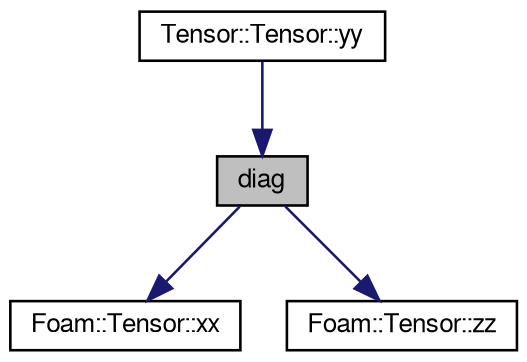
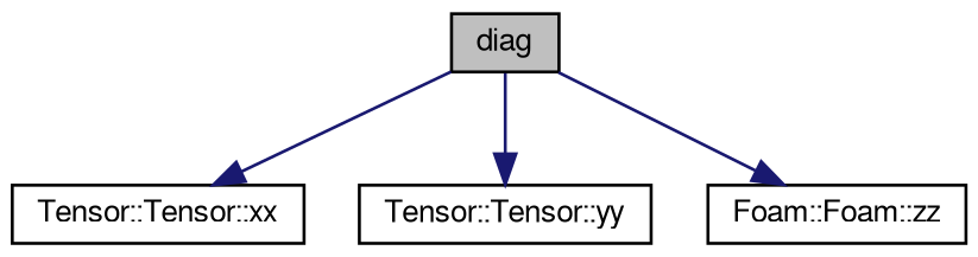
  digraph {
    rankdir=TB
    node [color=black fontname=FreeSans fontsize=10 shape=record]
    edge [color=midnightblue fontname=FreeSans fontsize=10 labelfontname=FreeSans labelfontsize=10 style=solid]
    n1 [fillcolor=grey75 fontcolor=black height=0.2 label=diag style=filled width=0.4]
-   n2 [height=0.2 label="Foam::Tensor::xx" width=0.4]
+   n2 [height=0.2 label="Tensor::Tensor::xx" width=0.4]
    n3 [height=0.2 label="Tensor::Tensor::yy" width=0.4]
-   n4 [height=0.2 label="Foam::Tensor::zz" width=0.4]
+   n4 [height=0.2 label="Foam::Foam::zz" width=0.4]
    n1 -> n2
-   n3 -> n1
+   n1 -> n3
    n1 -> n4
  }
